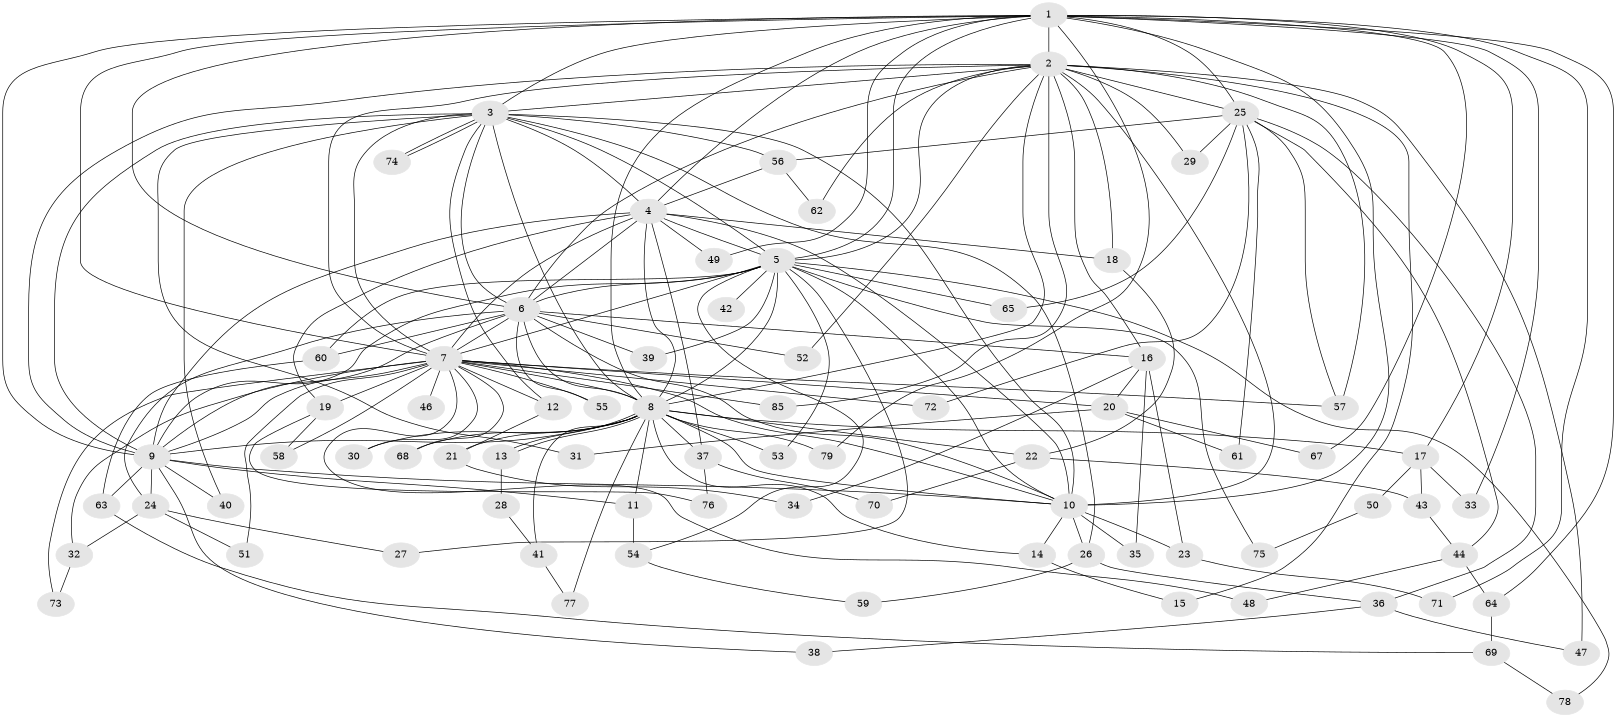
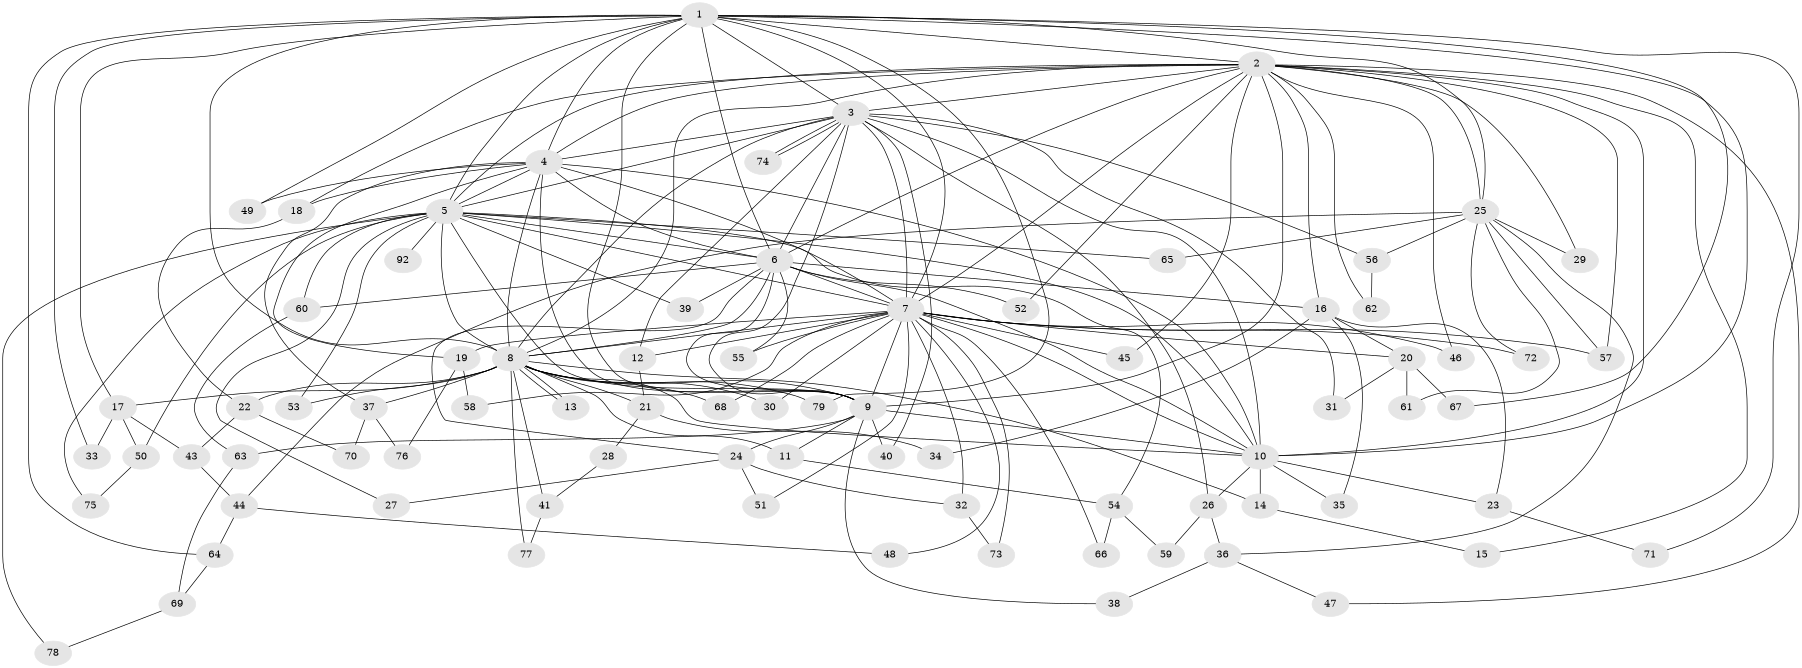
  graph {
    node [color=gray90 style=filled]
    1
    2
    3
    4
    5
    6
    7
    8
    9
    10
    17
    25
    33
    49
    64
    67
    71
    79
    15
    16
    18
    29
-   45 [label=85]
+   45
    46
    47
    52
    62
    57
    12
    26
    31
    40
    56
    74
    19
    37
-   42
+   42 [label=92]
    27
    39
    50
    53
    54
    60
    65
    75
    78
    24
    55
    20
    30
    32
    48
    51
    58
+   66
    68
    72
    73
    11
    13
    14
    21
    22
    41
    77
    38
    63
    23
    35
    43
    61
    36
    44
    69
    34
    59
    76
    70
    28
    1 -- 2
    1 -- 3
    1 -- 4
    1 -- 5
    1 -- 6
    1 -- 7
    1 -- 8
    1 -- 9
    1 -- 10
    1 -- 17
    1 -- 25
    1 -- 33
    1 -- 49
    1 -- 64
    1 -- 67
    1 -- 71
    1 -- 79
    2 -- 3
-   56 -- 4
+   2 -- 4
    2 -- 5
    2 -- 6
    2 -- 7
    2 -- 8
    2 -- 9
    2 -- 10
    2 -- 25
    2 -- 15
    2 -- 16
    2 -- 18
    2 -- 29
    2 -- 45
+   2 -- 46
    2 -- 47
    2 -- 52
    2 -- 62
    2 -- 57
    3 -- 4
    3 -- 5
    3 -- 6
    3 -- 7
    3 -- 8
    3 -- 9
    3 -- 10
    3 -- 12
    3 -- 26
    3 -- 31
    3 -- 40
    3 -- 56
    3 -- 74
    3 -- 74
    4 -- 5
    4 -- 6
    4 -- 7
    4 -- 8
    4 -- 9
    4 -- 10
    4 -- 49
    4 -- 18
    4 -- 19
    4 -- 37
    5 -- 6
    5 -- 7
    5 -- 8
    5 -- 9
    5 -- 10
    5 -- 42
    5 -- 27
    5 -- 39
+   5 -- 50
    5 -- 53
    5 -- 54
    5 -- 60
    5 -- 65
    5 -- 75
    5 -- 78
    6 -- 7
    6 -- 8
    6 -- 9
    6 -- 10
    6 -- 16
    6 -- 52
    6 -- 39
    6 -- 60
    6 -- 24
    6 -- 55
    7 -- 8
    7 -- 9
    7 -- 10
    7 -- 45
    7 -- 46
    7 -- 57
    7 -- 12
    7 -- 19
    7 -- 55
    7 -- 20
    7 -- 30
    7 -- 32
    7 -- 48
    7 -- 51
    7 -- 58
+   7 -- 66
    7 -- 68
    7 -- 72
    7 -- 73
    8 -- 9
    8 -- 10
    8 -- 17
    8 -- 79
    8 -- 37
    8 -- 53
    8 -- 30
    8 -- 68
    8 -- 11
    8 -- 13
    8 -- 13
    8 -- 14
    8 -- 21
    8 -- 22
    8 -- 41
    8 -- 77
    9 -- 10
    9 -- 40
    9 -- 24
    9 -- 11
    9 -- 38
    9 -- 63
    10 -- 26
    10 -- 14
    10 -- 23
    10 -- 35
    17 -- 33
    17 -- 50
    17 -- 43
    25 -- 29
    25 -- 57
    25 -- 56
    25 -- 65
    25 -- 72
    25 -- 61
    25 -- 36
    25 -- 44
    64 -- 69
    16 -- 20
    16 -- 23
    16 -- 35
    16 -- 34
    18 -- 22
    12 -- 21
    26 -- 36
    26 -- 59
    56 -- 62
    19 -- 58
    19 -- 76
    37 -- 76
    37 -- 70
    50 -- 75
+   54 -- 66
    54 -- 59
    60 -- 63
    24 -- 27
    24 -- 32
    24 -- 51
    20 -- 67
    20 -- 31
    20 -- 61
    32 -- 73
    11 -- 54
    14 -- 15
    21 -- 34
-   13 -- 28
+   21 -- 28
    22 -- 43
    22 -- 70
    41 -- 77
    63 -- 69
    23 -- 71
    43 -- 44
    36 -- 47
    36 -- 38
    44 -- 64
    44 -- 48
    69 -- 78
    28 -- 41
  }
